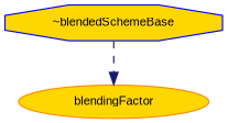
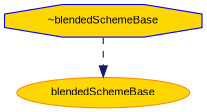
  digraph {
    rankdir=TB
    fontname="Liberation Sans"
    node [fillcolor=gold fontname="Liberation Sans" fontsize=10 style=filled]
    n1 [color=blue fontcolor=black height=0.2 label="~blendedSchemeBase" shape=octagon width=0.4]
-   n2 [color=darkorange height=0.2 label=blendingFactor shape=ellipse width=0.4]
+   n2 [color=darkorange height=0.2 label=blendedSchemeBase shape=ellipse width=0.4]
    n1 -> n2 [color=midnightblue fontname="Liberation Sans" fontsize=10 labelfontname=FreeSans labelfontsize=10 style=dashed]
  }
